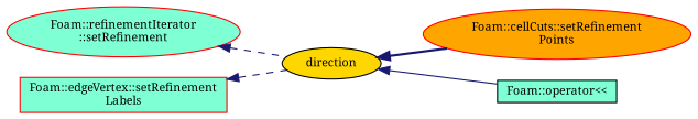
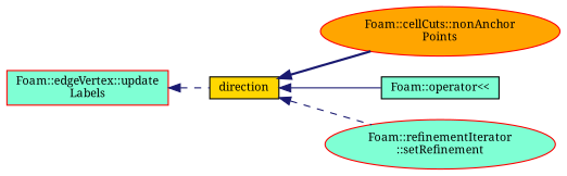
  digraph {
    fontname="Noto Serif"
    rankdir=LR
    node [color=red fillcolor=aquamarine fontname="Noto Serif" fontsize=10 shape=ellipse style=filled]
    edge [color=midnightblue dir=back fontname="Noto Serif" fontsize=10 labelfontname=Helvetica labelfontsize=10 style=dashed]
-   n1 [color=black fillcolor=gold fontcolor=black height=0.2 label=direction width=0.4]
-   n2 [fillcolor=orange height=0.2 label="Foam::cellCuts::setRefinement\lPoints" width=0.4]
+   n1 [color=black fillcolor=gold fontcolor=black height=0.2 label=direction shape=box width=0.4]
+   n2 [fillcolor=orange height=0.2 label="Foam::cellCuts::nonAnchor\lPoints" width=0.4]
    n3 [color=black height=0.2 label="Foam::operator\<\<" shape=box width=0.4]
    n4 [height=0.2 label="Foam::refinementIterator\l::setRefinement" width=0.4]
-   n5 [height=0.2 label="Foam::edgeVertex::setRefinement\lLabels" shape=box width=0.4]
+   n5 [height=0.2 label="Foam::edgeVertex::update\lLabels" shape=box width=0.4]
    n1 -> n2 [style=bold]
    n1 -> n3 [style=solid]
-   n4 -> n1
+   n1 -> n4
    n5 -> n1
  }
